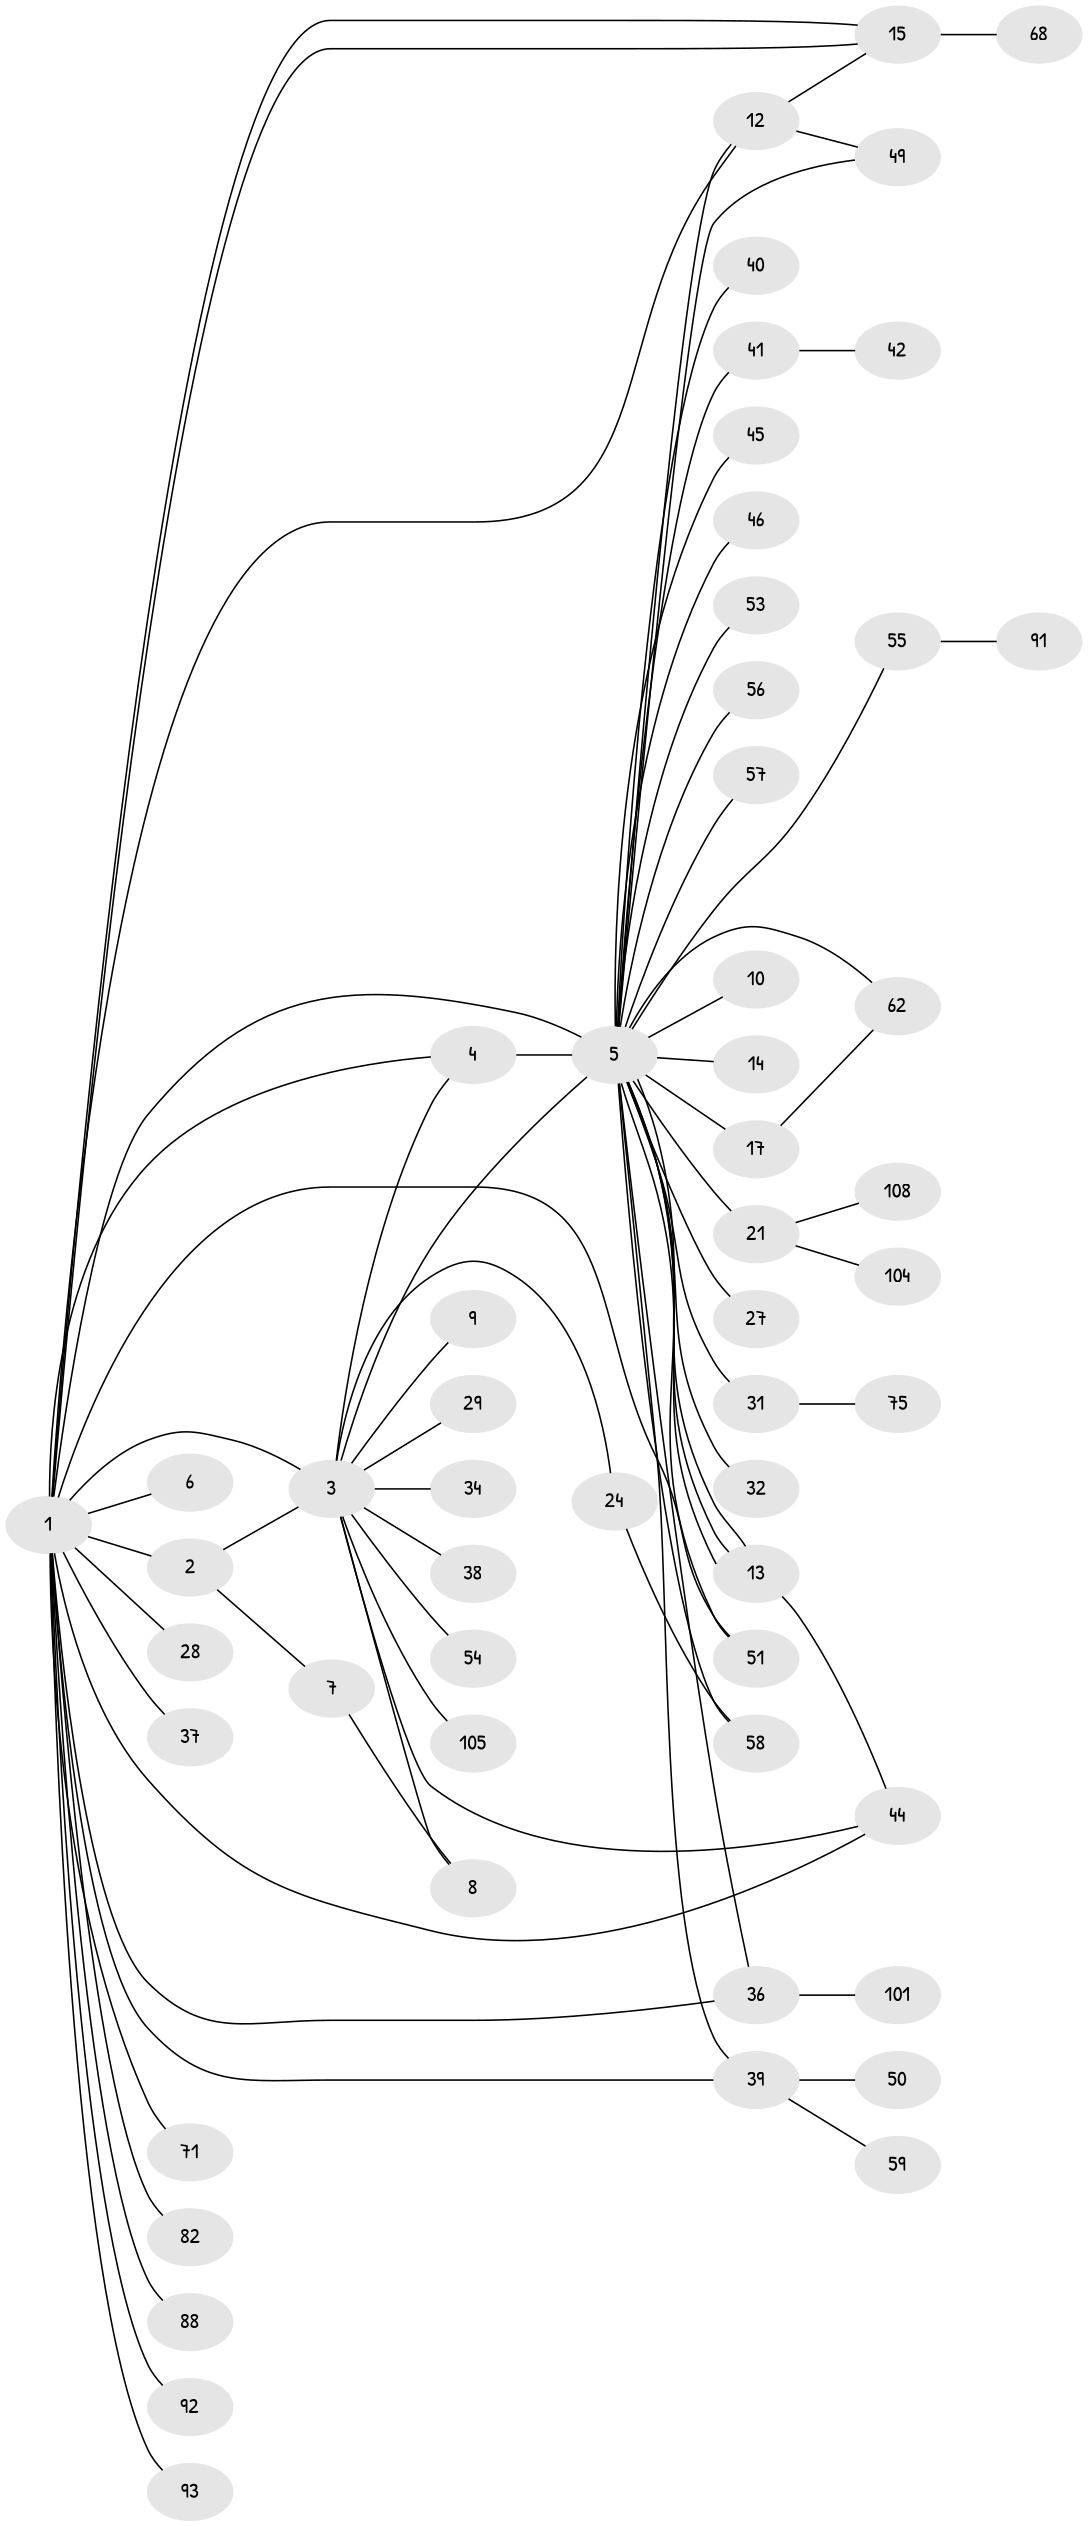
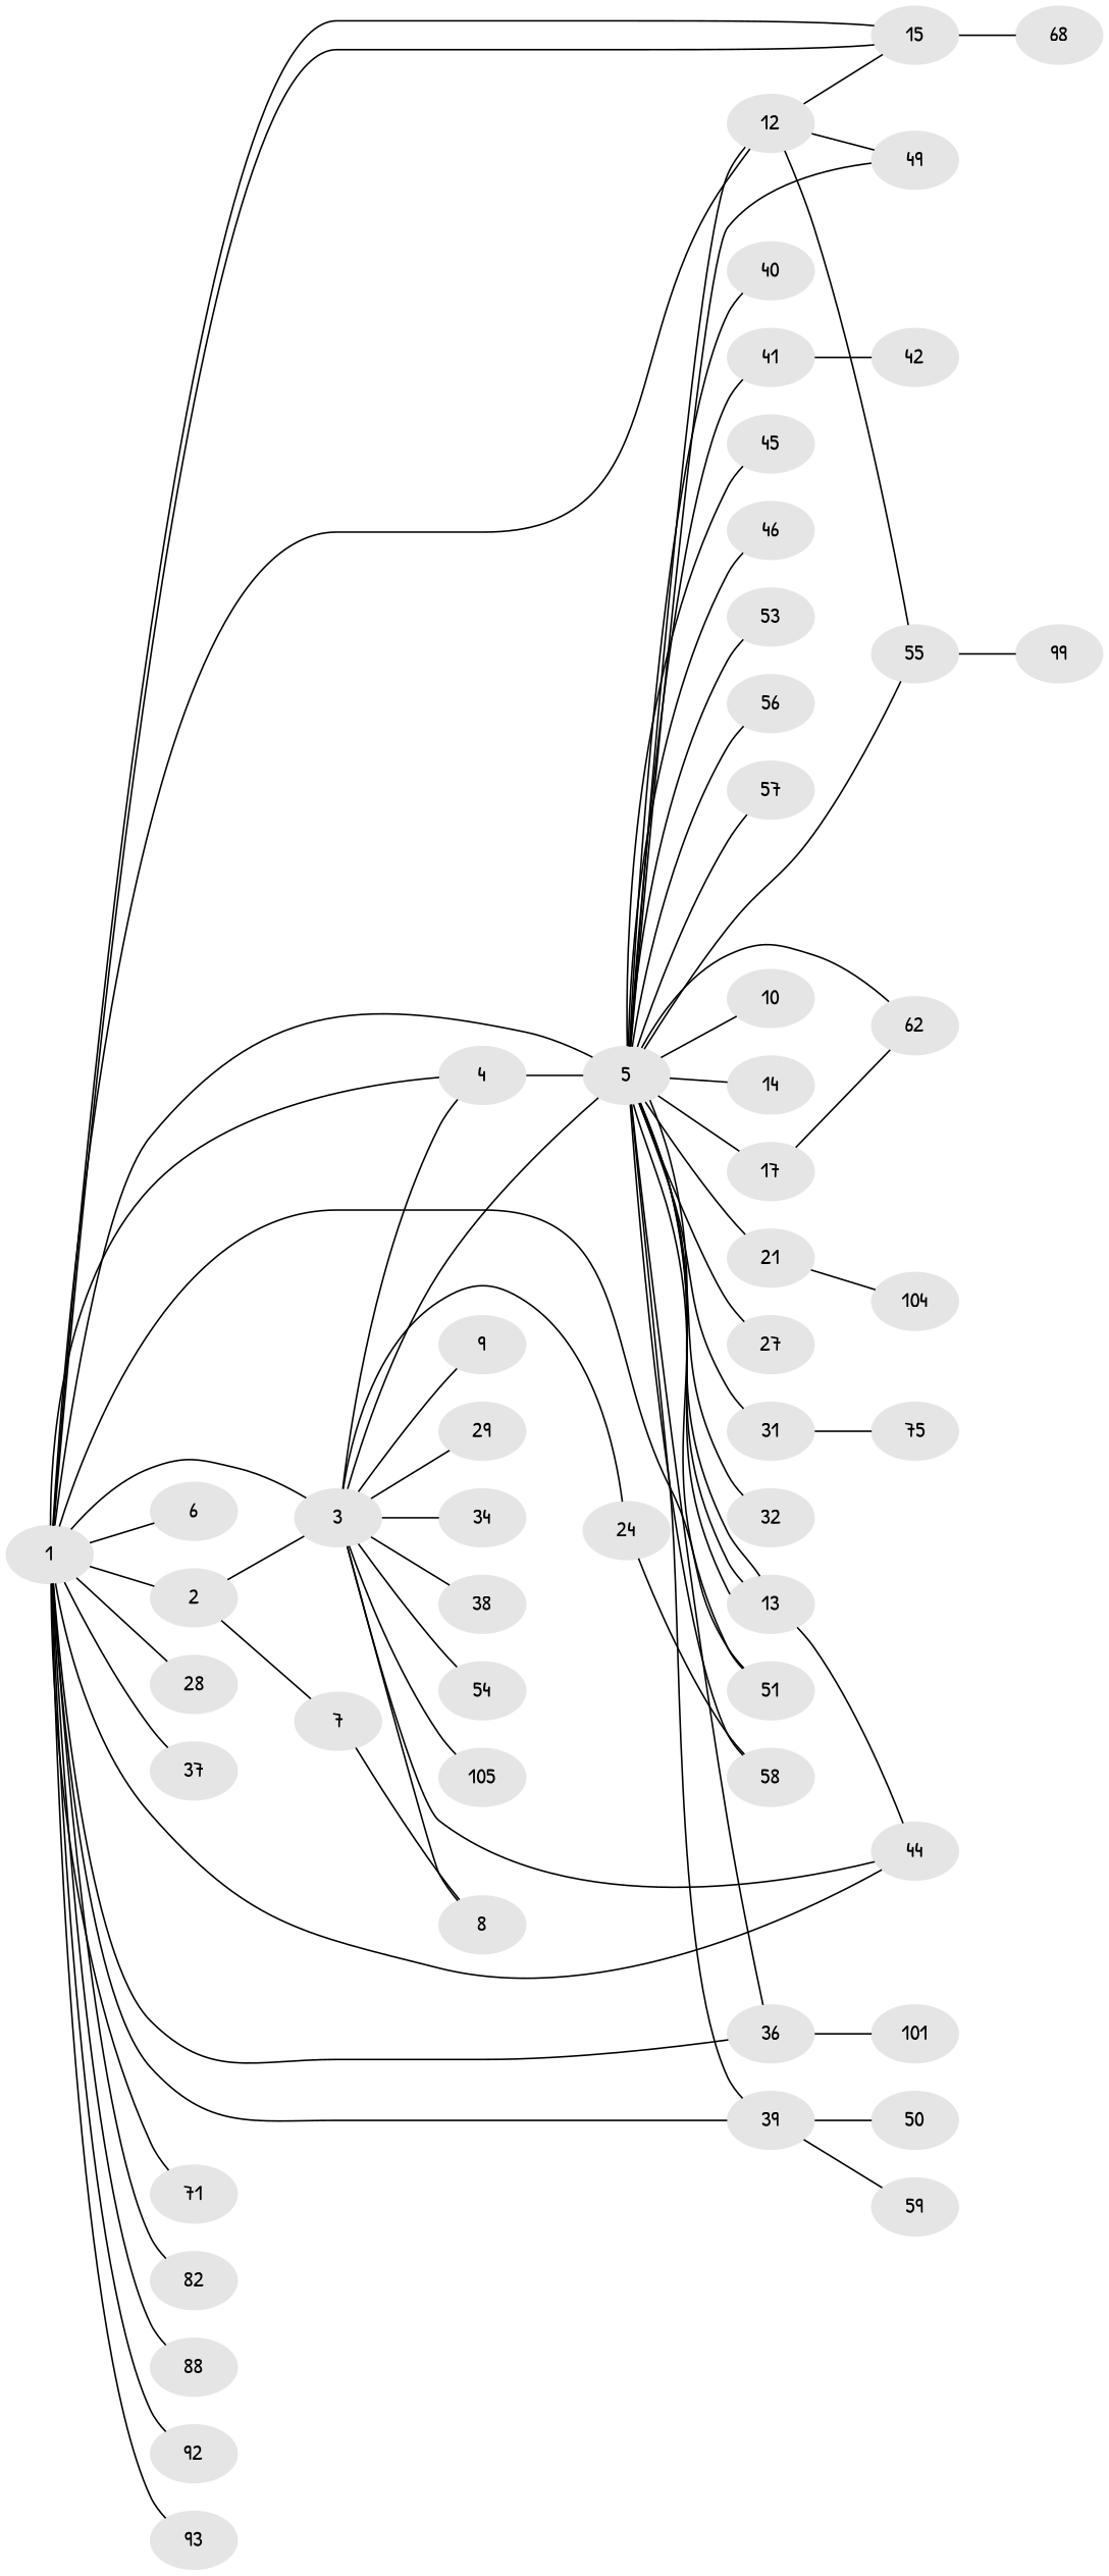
  graph {
    fontname="Patrick Hand"
    rankdir=LR
    node [color=gray90 fontname="Patrick Hand" style=filled]
    edge [fontname="Patrick Hand"]
    2 [super="+98"]
    3
    7
    1
    4
    5 [super="+97+89+111+70+65+16+22+66+30+60+23+36+20+11+18"]
    6
    12 [super="+48+80+107"]
    15 [super="+19"]
    n10 [label=36]
    28 [super="+78"]
    37 [super="+47"]
    39 [super="+81+76"]
    44 [super="+61"]
    51
    71
    82
    88
    92 [super="+113"]
    93
    8 [super="+33"]
    9
    24
    29 [super="+73"]
    34
    38
    54
    105
    10
    13
    14
    17
    21
    27
    31
    32
    40
    41
    45
    46
    49
    53 [super="+94"]
    55
    56
    57
    58
    62
    68
    101
    50
    59
    104
-   108
    75
    42
-   91
+   91 [label=99]
    2 -- 3
    2 -- 7
    3 -- 4
    3 -- 5
    3 -- 44
    3 -- 8
    3 -- 9
    3 -- 24
    3 -- 29
    3 -- 34
    3 -- 38
    3 -- 54
    3 -- 105
    7 -- 8
    1 -- 2
    1 -- 3
    1 -- 4
    1 -- 5 [weight=4]
    1 -- 6
    1 -- 12
    1 -- 15
    1 -- 15
    1 -- n10
    1 -- 28
    1 -- 37
    1 -- 39
    1 -- 44
    1 -- 51
    1 -- 71
    1 -- 82
    1 -- 88
    1 -- 92
    1 -- 93
    4 -- 5 [weight=3]
    5 -- 12 [weight=2]
    5 -- n10 [weight=2]
    5 -- 39 [weight=2]
    5 -- 51
    5 -- 10
    5 -- 13
    5 -- 13
    5 -- 13
    5 -- 14
    5 -- 17
    5 -- 21 [weight=3]
    5 -- 27
    5 -- 31
    5 -- 32
    5 -- 40 [weight=2]
    5 -- 41
    5 -- 45
    5 -- 46
    5 -- 49
    5 -- 53 [weight=2]
    5 -- 55
    5 -- 56
    5 -- 57
    5 -- 58 [weight=2]
    5 -- 62
    12 -- 15
    12 -- 49
+   12 -- 55
    15 -- 68
    n10 -- 101
    39 -- 50
    39 -- 59
    24 -- 58
    13 -- 44
    17 -- 62
    21 -- 104
-   21 -- 108
    31 -- 75
    41 -- 42
    55 -- 91
  }
